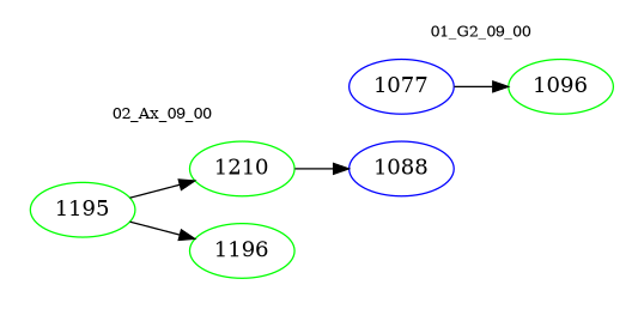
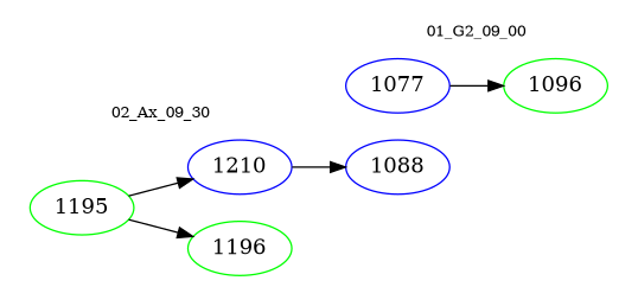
  digraph {
    rankdir=LR
    node [color=green]
    edge [color=black]
    n1 [label=1195]
    n2 [label=1196]
-   n3 [label=1210]
+   n3 [color=blue label=1210]
    n4 [color=blue label=1077]
    n5 [color=blue label=1088]
    n6 [label=1096]
    subgraph cluster_1 {
      color=white
      fontsize=10
-     label="02_Ax_09_00"
+     label="02_Ax_09_30"
      n1
      n2
      n3
    }
    subgraph cluster_2 {
      color=white
      fontsize=10
      label="01_G2_09_00"
      n4
      n5
      n6
    }
    n1 -> n2
    n1 -> n3
    n3 -> n5
    n4 -> n6
  }
